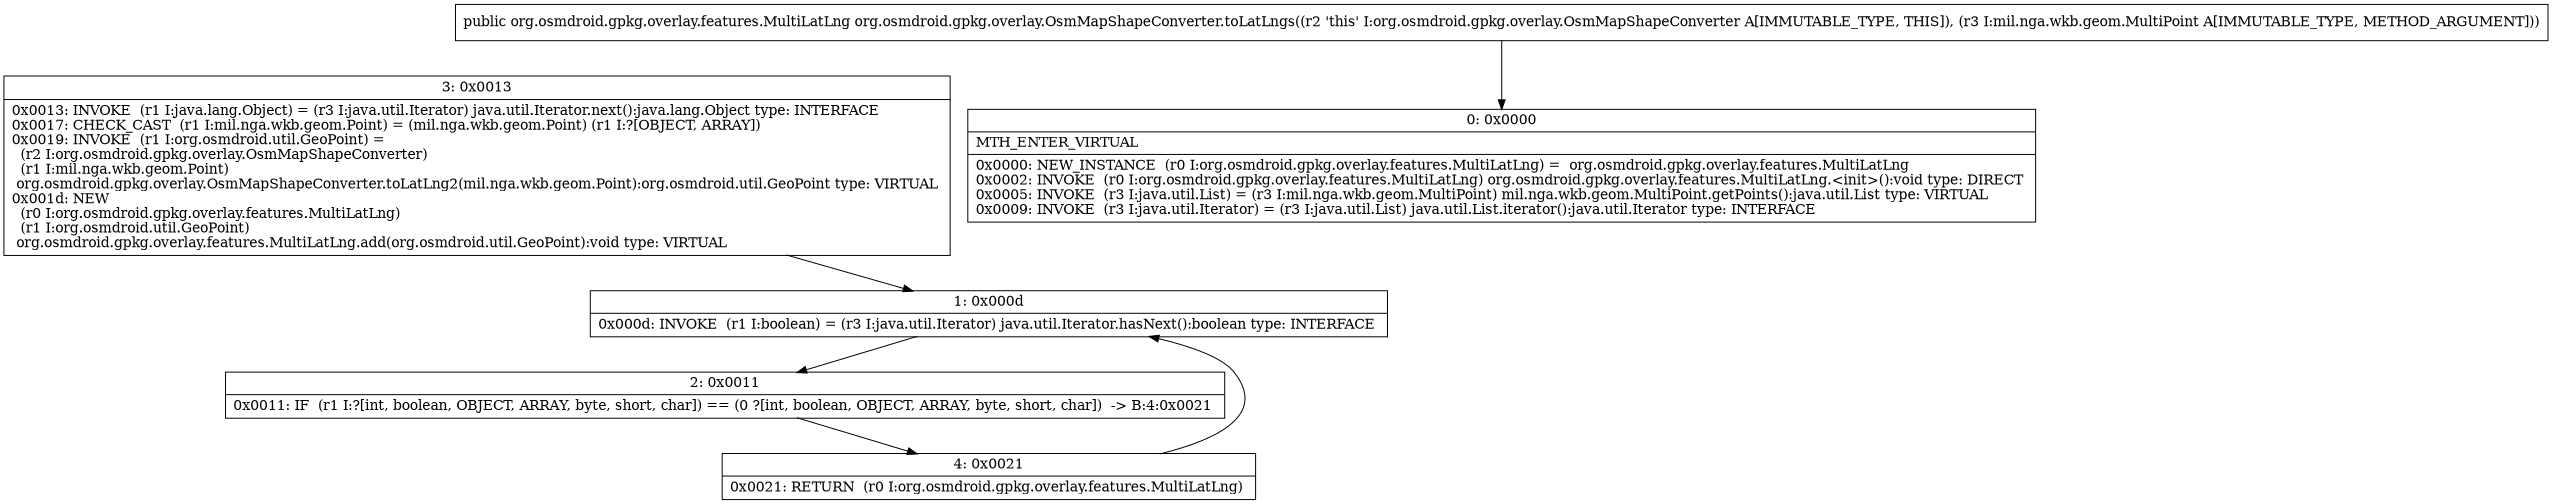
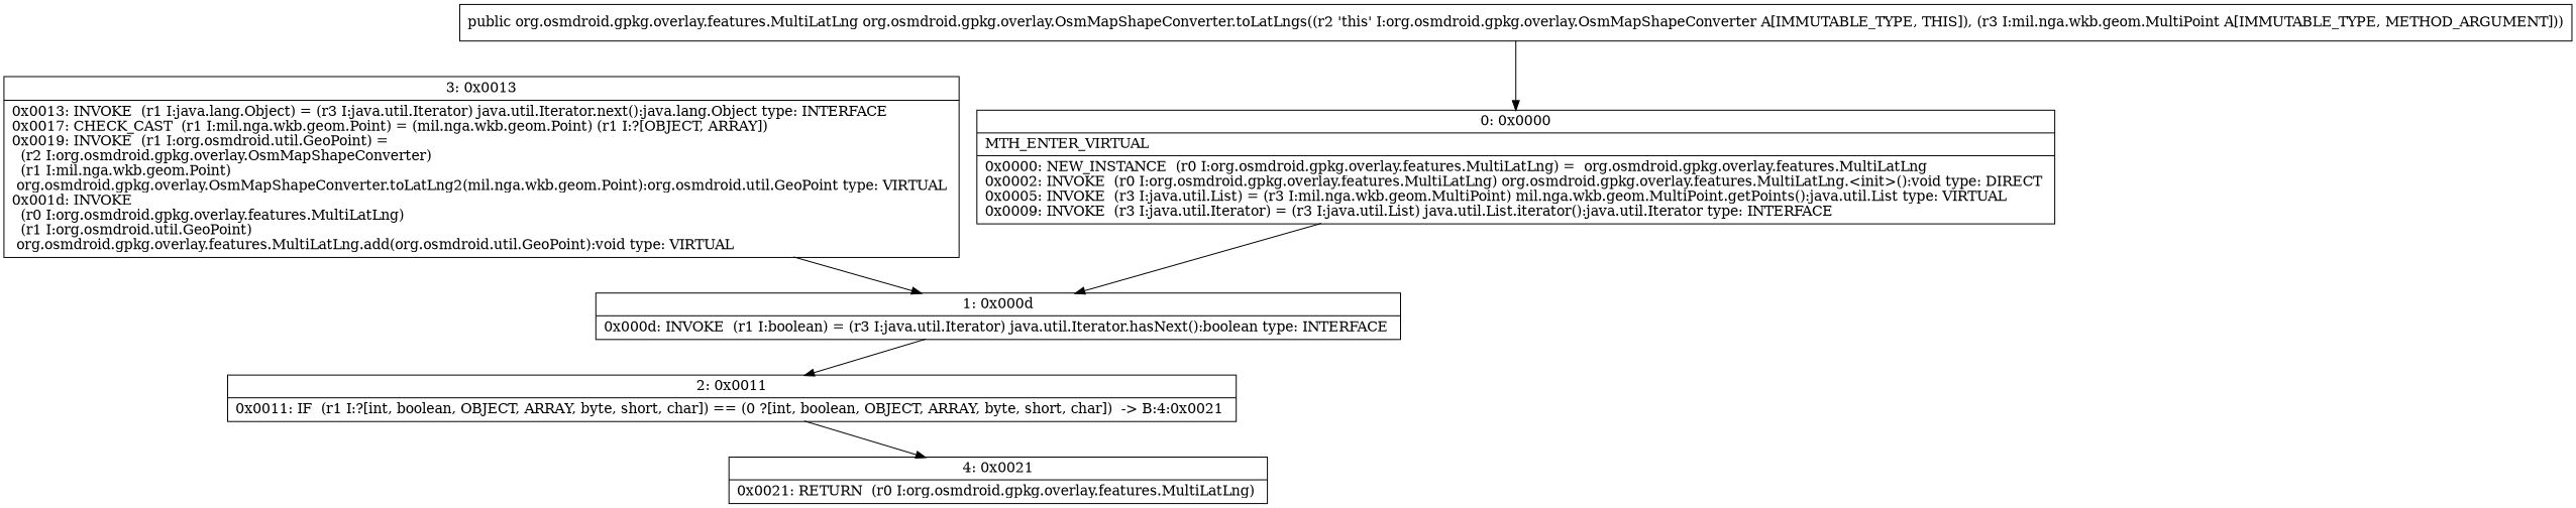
  digraph {
    node [shape=record]
    n1 [label="{0\:\ 0x0000|MTH_ENTER_VIRTUAL\l|0x0000: NEW_INSTANCE  (r0 I:org.osmdroid.gpkg.overlay.features.MultiLatLng) =  org.osmdroid.gpkg.overlay.features.MultiLatLng \l0x0002: INVOKE  (r0 I:org.osmdroid.gpkg.overlay.features.MultiLatLng) org.osmdroid.gpkg.overlay.features.MultiLatLng.\<init\>():void type: DIRECT \l0x0005: INVOKE  (r3 I:java.util.List) = (r3 I:mil.nga.wkb.geom.MultiPoint) mil.nga.wkb.geom.MultiPoint.getPoints():java.util.List type: VIRTUAL \l0x0009: INVOKE  (r3 I:java.util.Iterator) = (r3 I:java.util.List) java.util.List.iterator():java.util.Iterator type: INTERFACE \l}"]
    n2 [label="{1\:\ 0x000d|0x000d: INVOKE  (r1 I:boolean) = (r3 I:java.util.Iterator) java.util.Iterator.hasNext():boolean type: INTERFACE \l}"]
    n3 [label="{2\:\ 0x0011|0x0011: IF  (r1 I:?[int, boolean, OBJECT, ARRAY, byte, short, char]) == (0 ?[int, boolean, OBJECT, ARRAY, byte, short, char])  \-\> B:4:0x0021 \l}"]
    n4 [label="{4\:\ 0x0021|0x0021: RETURN  (r0 I:org.osmdroid.gpkg.overlay.features.MultiLatLng) \l}"]
-   n5 [label="{3\:\ 0x0013|0x0013: INVOKE  (r1 I:java.lang.Object) = (r3 I:java.util.Iterator) java.util.Iterator.next():java.lang.Object type: INTERFACE \l0x0017: CHECK_CAST  (r1 I:mil.nga.wkb.geom.Point) = (mil.nga.wkb.geom.Point) (r1 I:?[OBJECT, ARRAY]) \l0x0019: INVOKE  (r1 I:org.osmdroid.util.GeoPoint) = \l  (r2 I:org.osmdroid.gpkg.overlay.OsmMapShapeConverter)\l  (r1 I:mil.nga.wkb.geom.Point)\l org.osmdroid.gpkg.overlay.OsmMapShapeConverter.toLatLng2(mil.nga.wkb.geom.Point):org.osmdroid.util.GeoPoint type: VIRTUAL \l0x001d: NEW  \l  (r0 I:org.osmdroid.gpkg.overlay.features.MultiLatLng)\l  (r1 I:org.osmdroid.util.GeoPoint)\l org.osmdroid.gpkg.overlay.features.MultiLatLng.add(org.osmdroid.util.GeoPoint):void type: VIRTUAL \l}"]
+   n5 [label="{3\:\ 0x0013|0x0013: INVOKE  (r1 I:java.lang.Object) = (r3 I:java.util.Iterator) java.util.Iterator.next():java.lang.Object type: INTERFACE \l0x0017: CHECK_CAST  (r1 I:mil.nga.wkb.geom.Point) = (mil.nga.wkb.geom.Point) (r1 I:?[OBJECT, ARRAY]) \l0x0019: INVOKE  (r1 I:org.osmdroid.util.GeoPoint) = \l  (r2 I:org.osmdroid.gpkg.overlay.OsmMapShapeConverter)\l  (r1 I:mil.nga.wkb.geom.Point)\l org.osmdroid.gpkg.overlay.OsmMapShapeConverter.toLatLng2(mil.nga.wkb.geom.Point):org.osmdroid.util.GeoPoint type: VIRTUAL \l0x001d: INVOKE  \l  (r0 I:org.osmdroid.gpkg.overlay.features.MultiLatLng)\l  (r1 I:org.osmdroid.util.GeoPoint)\l org.osmdroid.gpkg.overlay.features.MultiLatLng.add(org.osmdroid.util.GeoPoint):void type: VIRTUAL \l}"]
    n6 [label="{public org.osmdroid.gpkg.overlay.features.MultiLatLng org.osmdroid.gpkg.overlay.OsmMapShapeConverter.toLatLngs((r2 'this' I:org.osmdroid.gpkg.overlay.OsmMapShapeConverter A[IMMUTABLE_TYPE, THIS]), (r3 I:mil.nga.wkb.geom.MultiPoint A[IMMUTABLE_TYPE, METHOD_ARGUMENT])) }"]
-   n4 -> n2
+   n1 -> n2
    n2 -> n3
    n3 -> n4
    n5 -> n2
    n6 -> n1
  }
